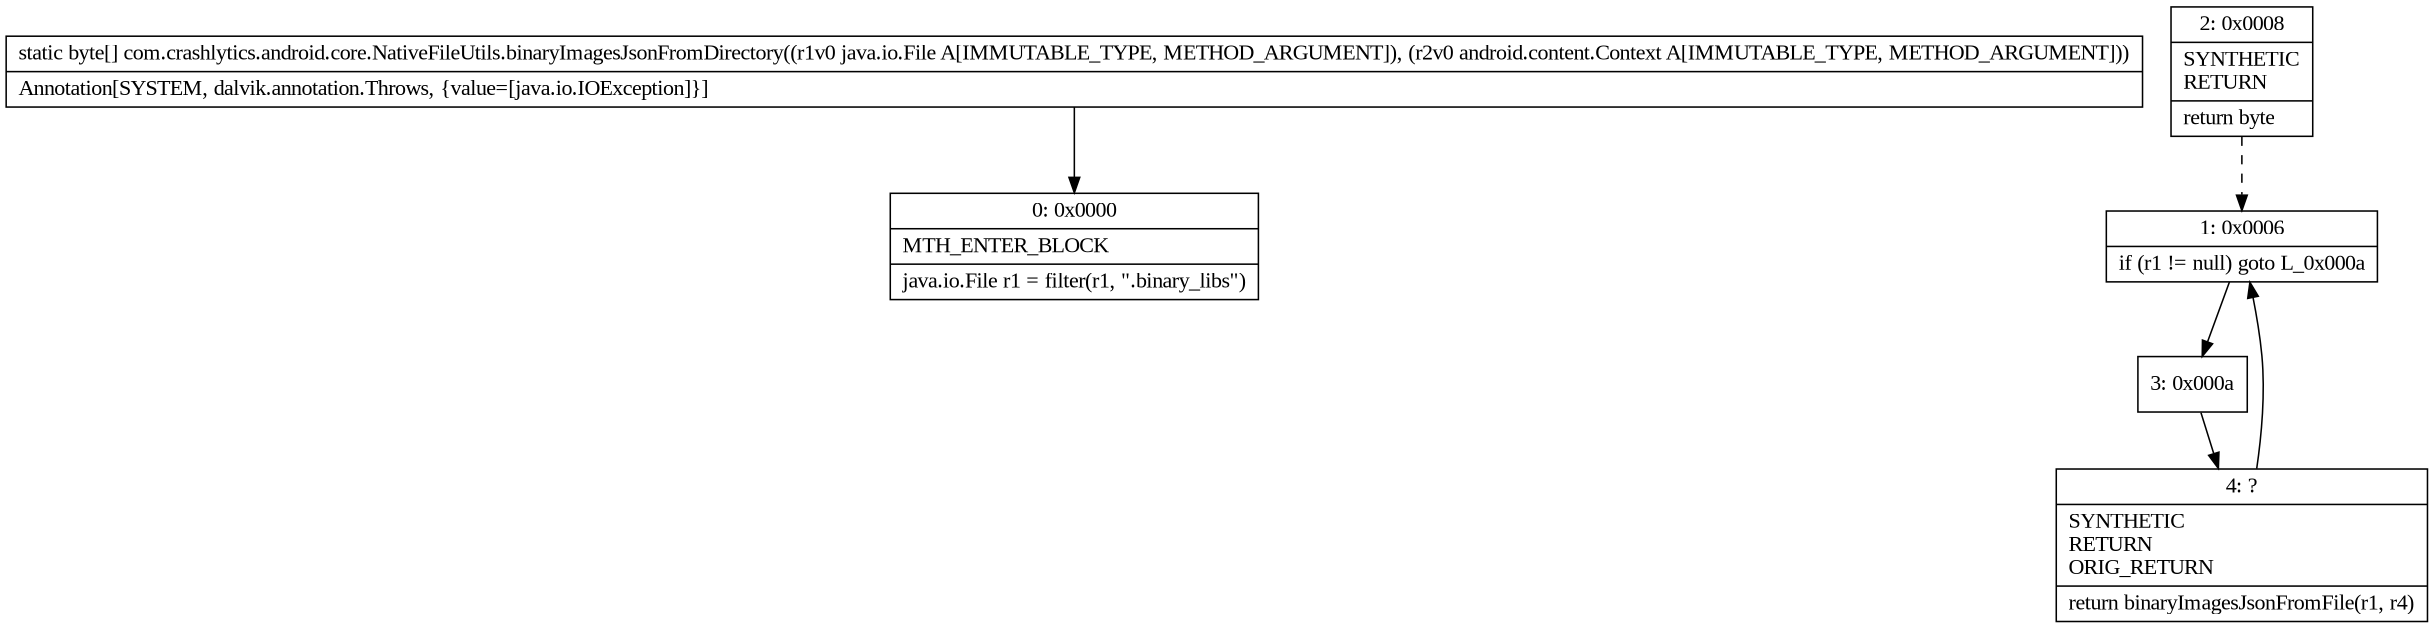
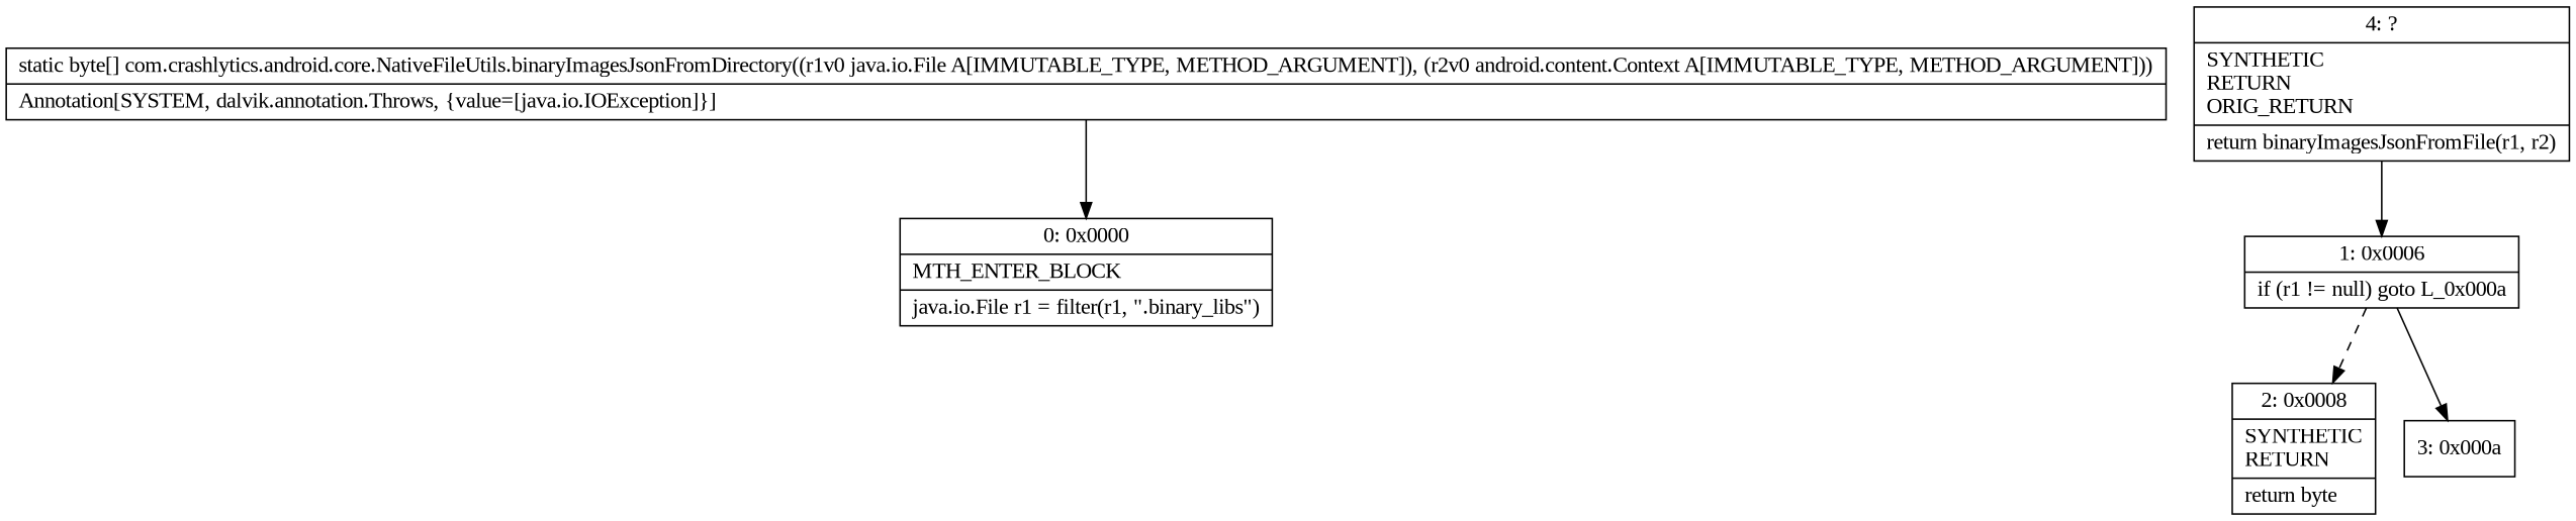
  digraph {
    fontname="Liberation Serif"
    node [fontname="Liberation Serif" shape=record]
    edge [fontname="Liberation Serif"]
    n1 [label="{0\:\ 0x0000|MTH_ENTER_BLOCK\l|java.io.File r1 = filter(r1, \".binary_libs\")\l}"]
    n2 [label="{1\:\ 0x0006|if (r1 != null) goto L_0x000a\l}"]
    n3 [label="{2\:\ 0x0008|SYNTHETIC\lRETURN\l|return byte\l}"]
    n4 [label="{3\:\ 0x000a}"]
-   n5 [label="{4\:\ ?|SYNTHETIC\lRETURN\lORIG_RETURN\l|return binaryImagesJsonFromFile(r1, r4)\l}"]
+   n5 [label="{4\:\ ?|SYNTHETIC\lRETURN\lORIG_RETURN\l|return binaryImagesJsonFromFile(r1, r2)\l}"]
    n6 [label="{static byte[] com.crashlytics.android.core.NativeFileUtils.binaryImagesJsonFromDirectory((r1v0 java.io.File A[IMMUTABLE_TYPE, METHOD_ARGUMENT]), (r2v0 android.content.Context A[IMMUTABLE_TYPE, METHOD_ARGUMENT]))  | Annotation[SYSTEM, dalvik.annotation.Throws, \{value=[java.io.IOException]\}]\l}"]
-   n3 -> n2 [style=dashed]
+   n2 -> n3 [style=dashed]
    n2 -> n4
-   n4 -> n5
    n5 -> n2
    n6 -> n1
  }
